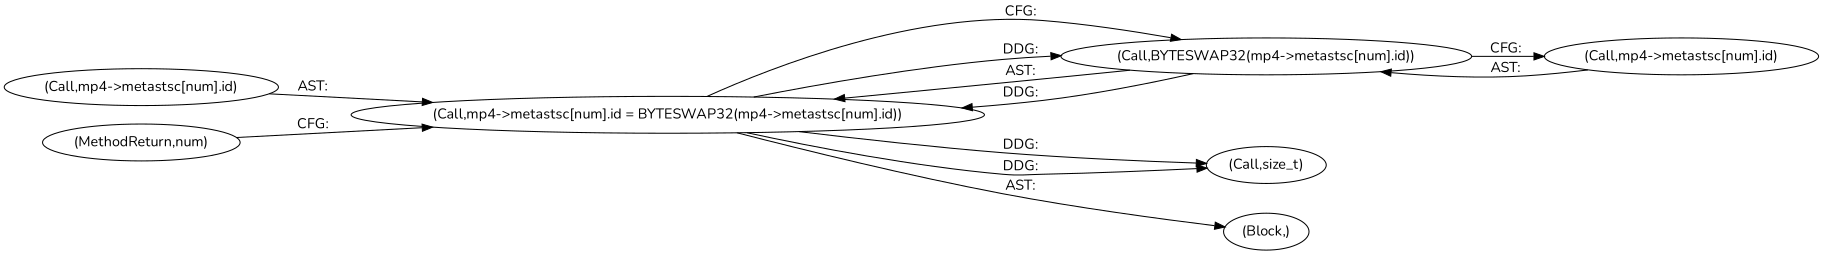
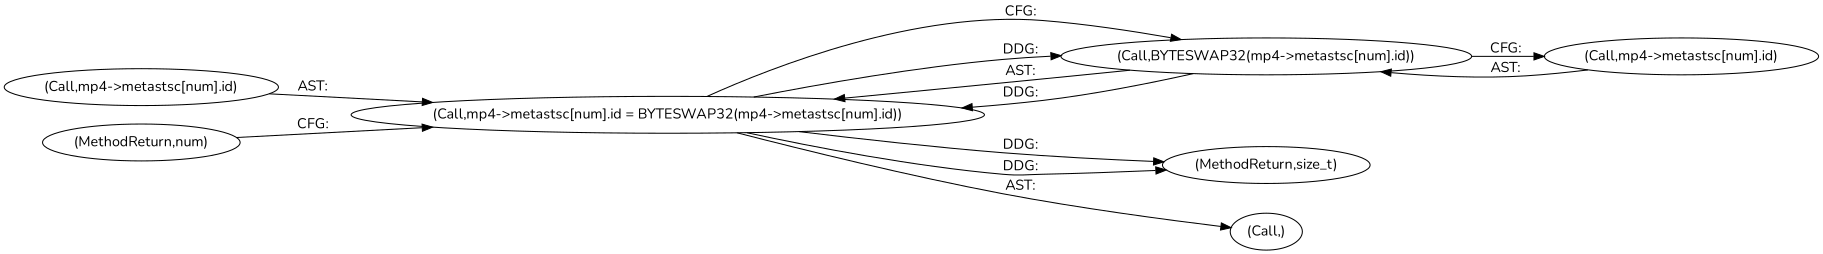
  digraph {
    fontname=Nunito
    rankdir=LR
    node [fontname=Nunito]
    edge [fontname=Nunito]
    n1 [label="(Call,mp4->metastsc[num].id = BYTESWAP32(mp4->metastsc[num].id))"]
    n2 [label="(Call,BYTESWAP32(mp4->metastsc[num].id))"]
-   n3 [label="(Call,size_t)"]
-   n4 [label="(Block,)"]
+   n3 [label="(MethodReturn,size_t)"]
+   n4 [label="(Call,)"]
    n5 [label="(Call,mp4->metastsc[num].id)"]
    n6 [label="(Call,mp4->metastsc[num].id)"]
    n7 [label="(MethodReturn,num)"]
    n1 -> n2 [label="CFG: "]
    n1 -> n2 [label="DDG: "]
    n1 -> n3 [label="DDG: "]
    n1 -> n3 [label="DDG: "]
    n1 -> n4 [label="AST: "]
    n2 -> n1 [label="AST: "]
    n2 -> n1 [label="DDG: "]
    n2 -> n5 [label="CFG: "]
    n5 -> n2 [label="AST: "]
    n6 -> n1 [label="AST: "]
    n7 -> n1 [label="CFG: "]
  }
